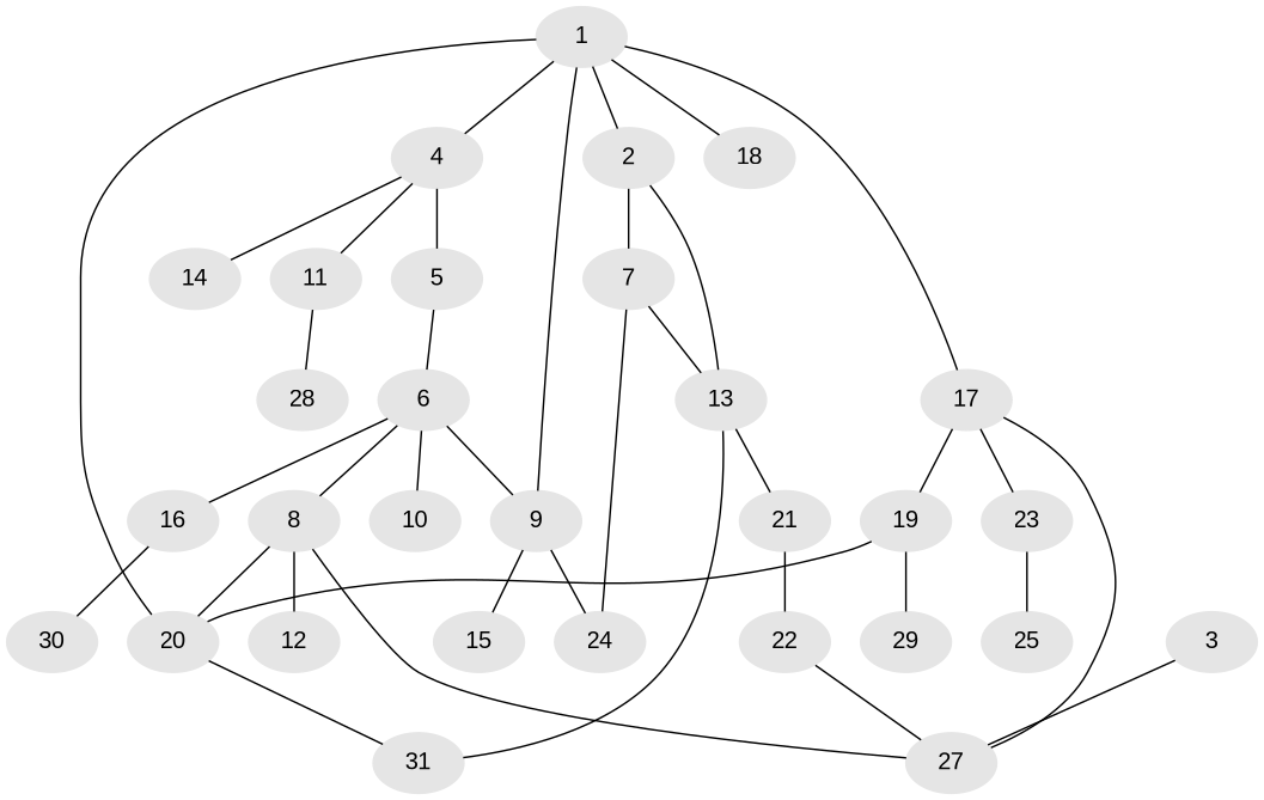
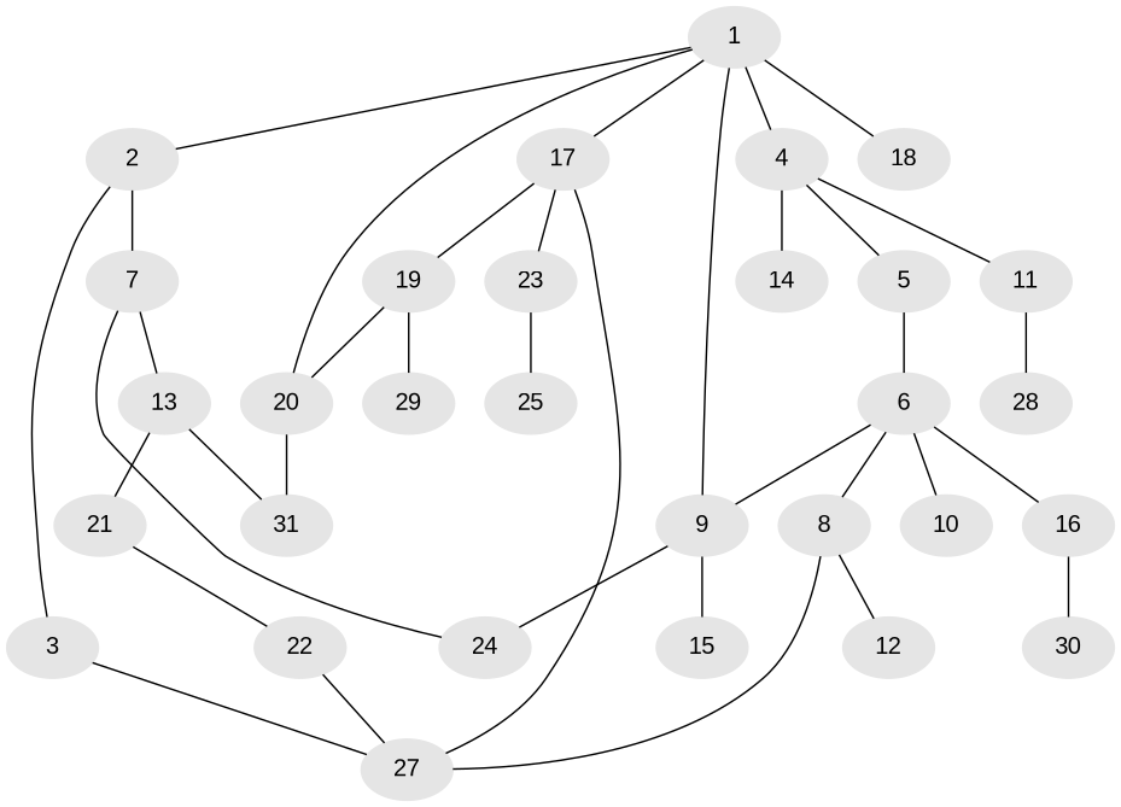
  graph {
    fontname="Liberation Sans"
    node [color=gray90 fontname="Liberation Sans" style=filled]
    edge [fontname="Liberation Sans" weight=1.0]
    1
    2
    4
    9
    17
    18
    20
    3
    7
    5
    11
    14
    24
    15
    27
    19
    23
    31
    13
    6
    28
    8
    10
    16
    12
    30
    21
    22
    29
    25
    1 -- 2
    1 -- 4 [weight=2.0]
    1 -- 9
    1 -- 17
    1 -- 18 [weight=2.0]
    1 -- 20
-   2 -- 13
+   2 -- 3
    2 -- 7
    4 -- 5
    4 -- 11
    4 -- 14
    9 -- 24
    9 -- 15
    17 -- 27
    17 -- 19
    17 -- 23
    20 -- 31
    3 -- 27
    7 -- 24
    7 -- 13
    5 -- 6
    11 -- 28
    19 -- 20
    19 -- 29
    23 -- 25
    13 -- 31
    13 -- 21
    6 -- 9
    6 -- 8
    6 -- 10
    6 -- 16
-   8 -- 20
    8 -- 27
    8 -- 12
    16 -- 30
    21 -- 22
    22 -- 27
  }
